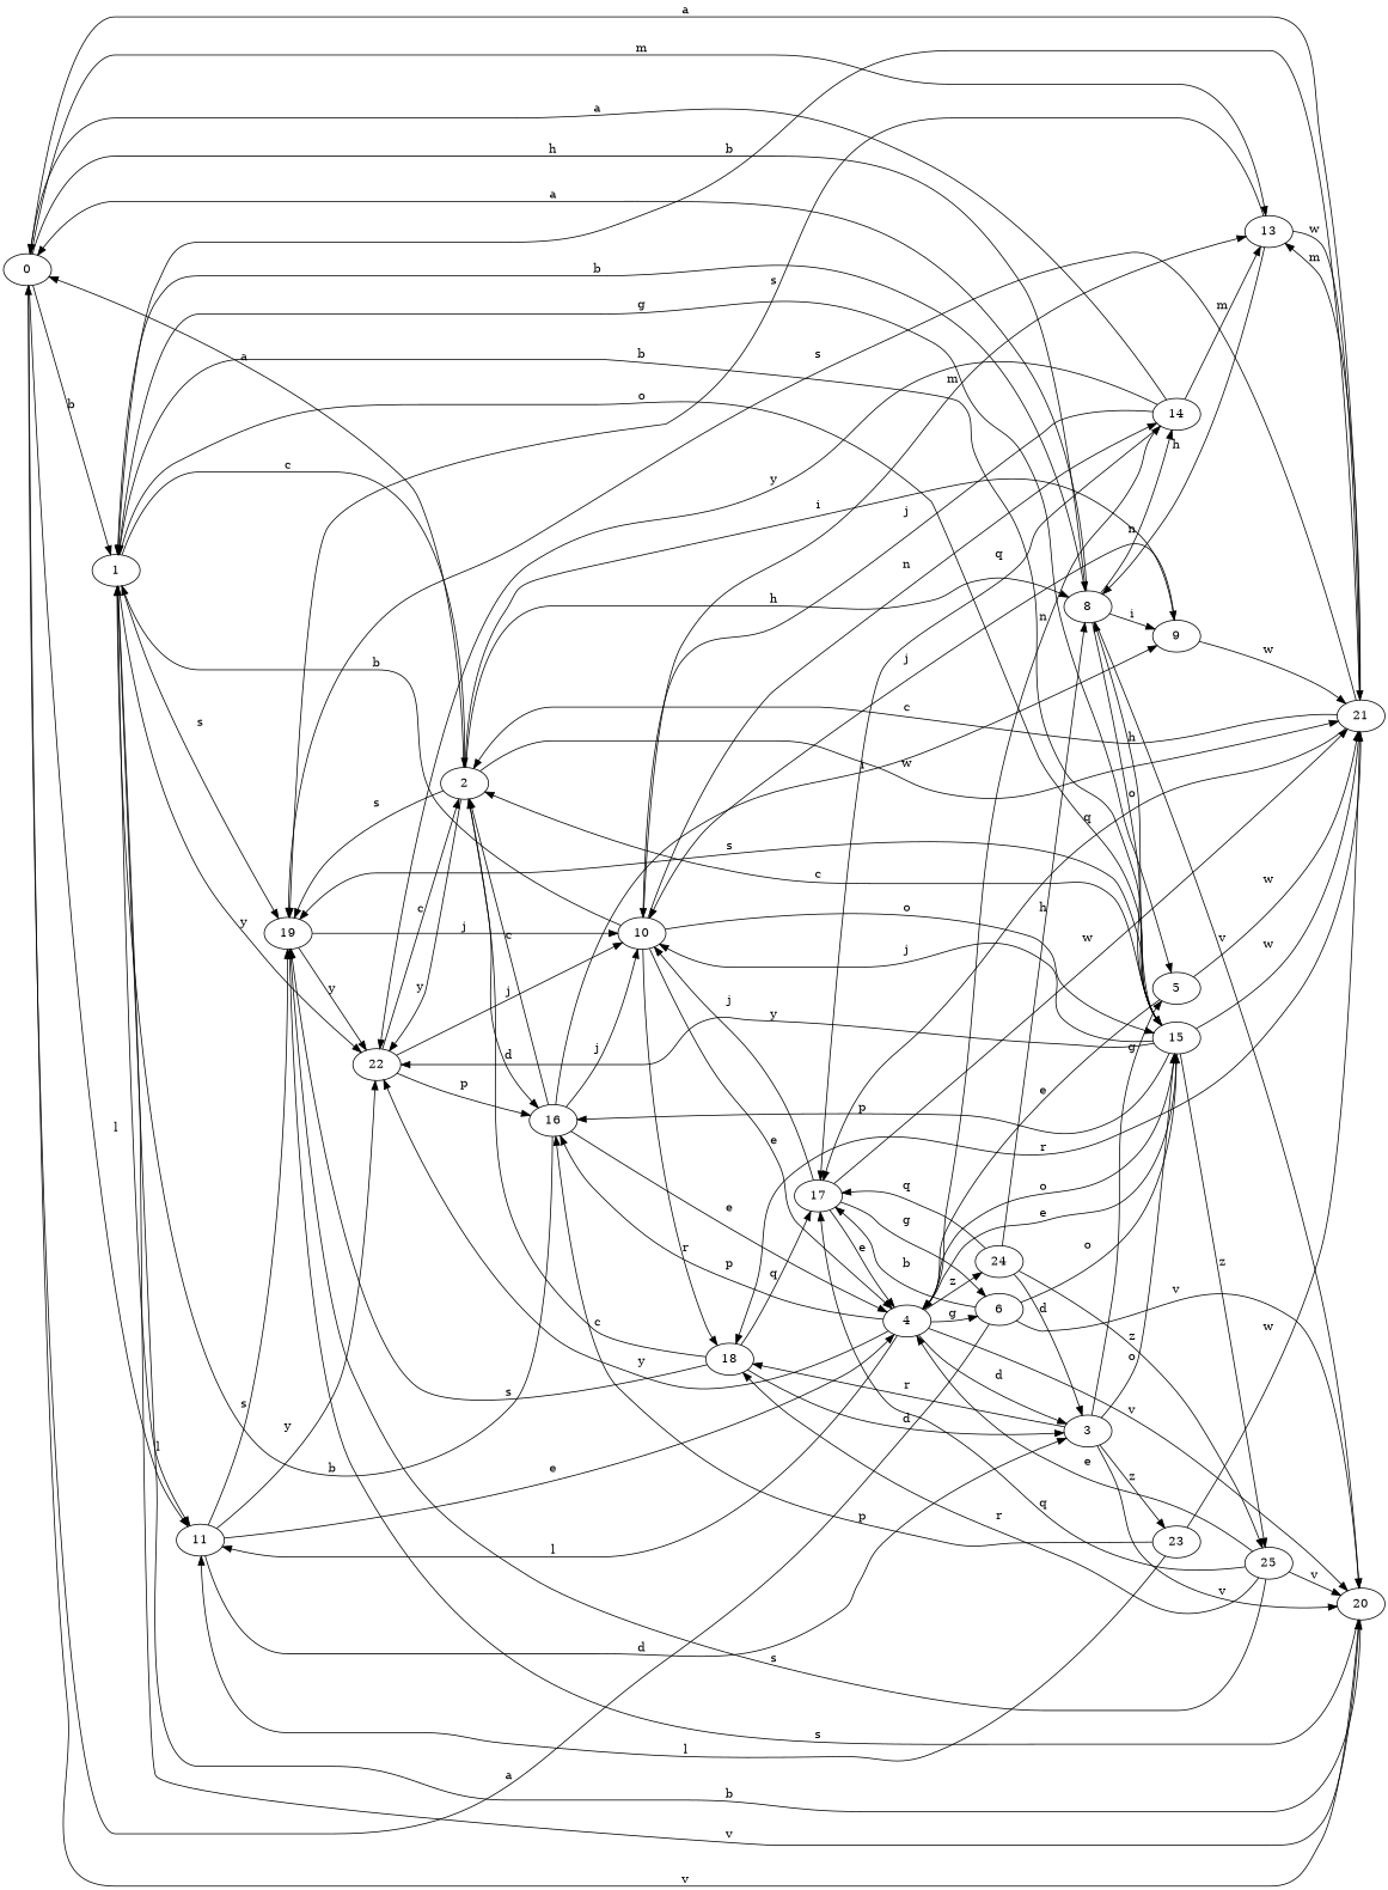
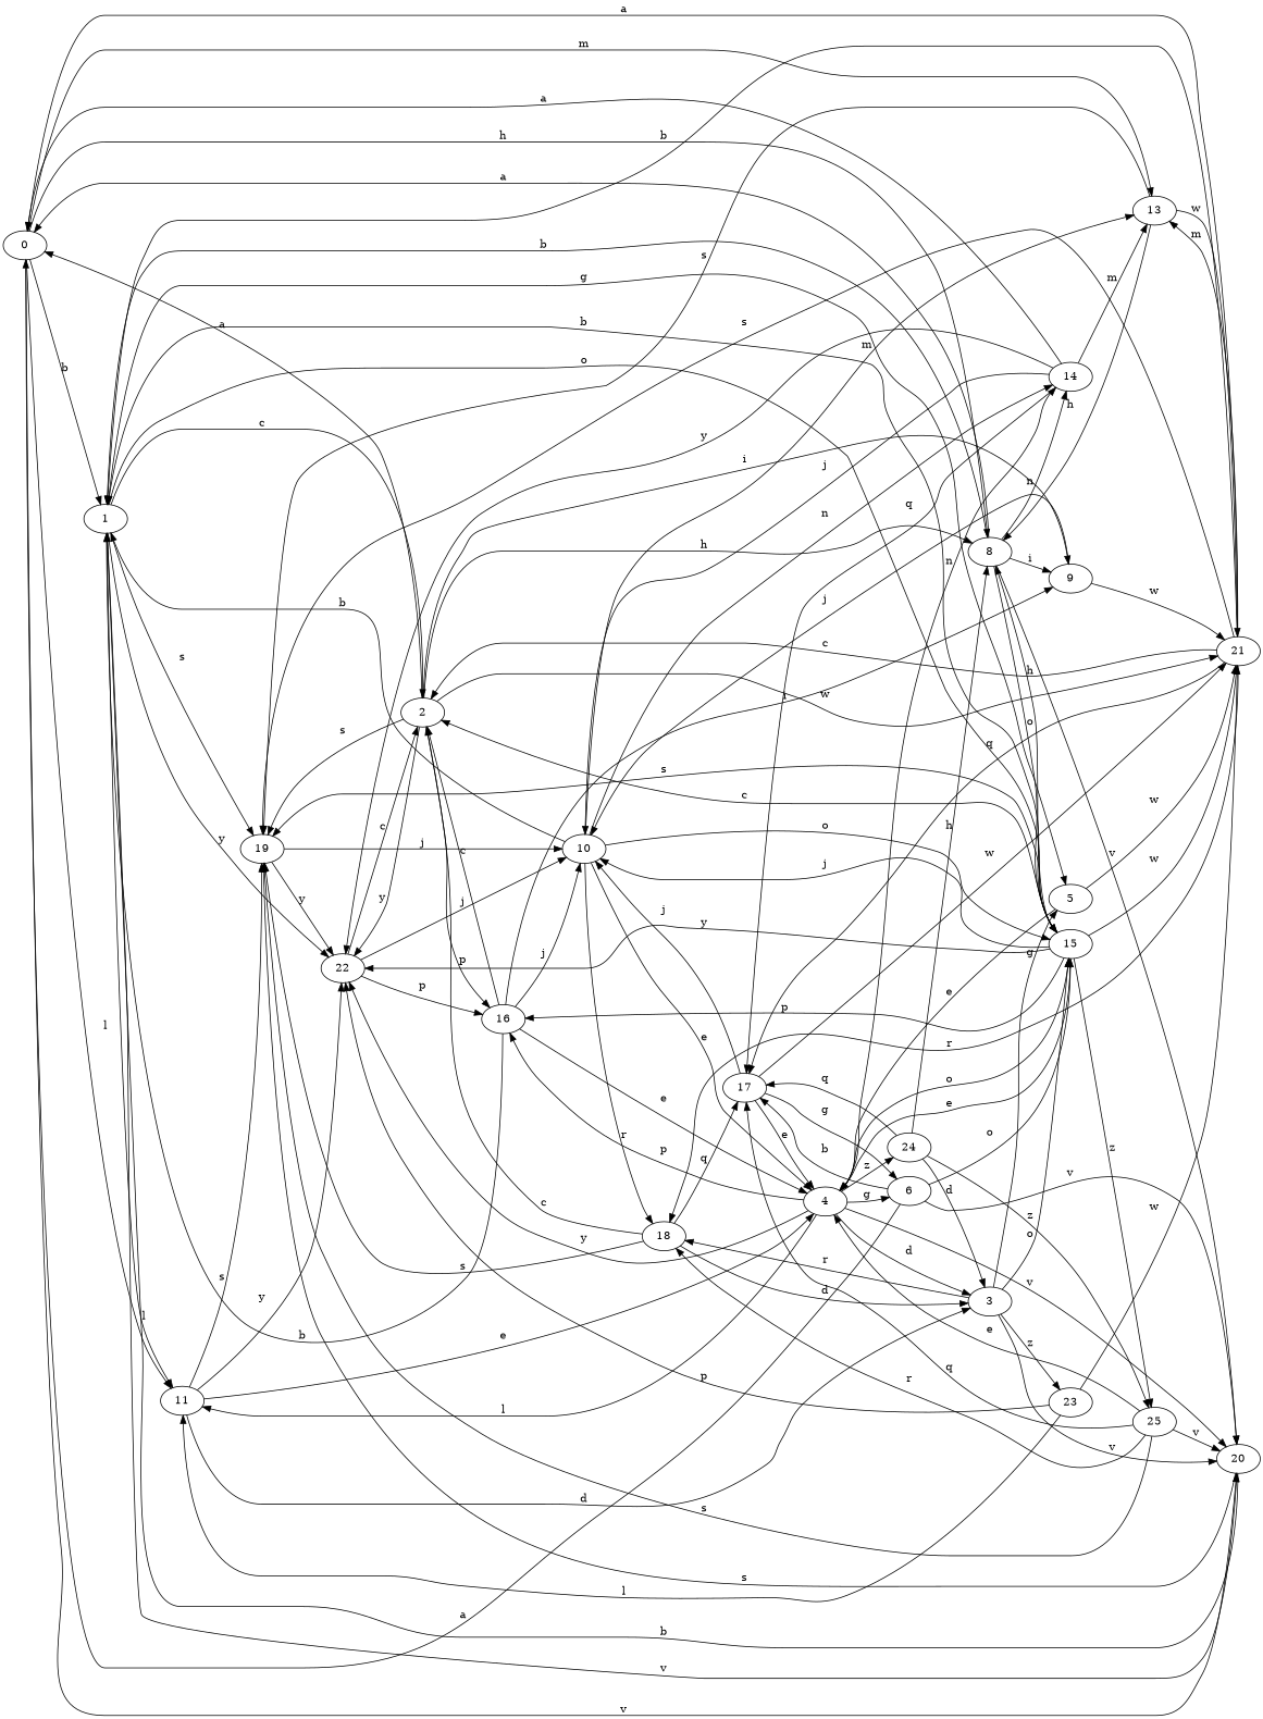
  strict digraph {
    rankdir=LR
    0
    1
    8
    11
    13
    20
    2
    5
    15
    19
    22
    9
    14
    3
    4
    21
    16
    10
    25
    18
    17
    23
    6
    24
    0 -> 1 [label=b]
    0 -> 8 [label=h]
    0 -> 11 [label=l]
    0 -> 13 [label=m]
    0 -> 20 [label=v]
    1 -> 11 [label=l]
    1 -> 20 [label=v]
    1 -> 2 [label=c]
    1 -> 5 [label=g]
    1 -> 15 [label=o]
    1 -> 19 [label=s]
    1 -> 22 [label=y]
    8 -> 0 [label=a]
    8 -> 1 [label=b]
    8 -> 20 [label=v]
    8 -> 15 [label=o]
    8 -> 9 [label=i]
    8 -> 14 [label=n]
    11 -> 19 [label=s]
    11 -> 22 [label=y]
    11 -> 3 [label=d]
    11 -> 4 [label=e]
    13 -> 8 [label=h]
    13 -> 19 [label=s]
    13 -> 21 [label=w]
    20 -> 1 [label=b]
    20 -> 19 [label=s]
    2 -> 0 [label=a]
    2 -> 8 [label=h]
    2 -> 19 [label=s]
    2 -> 22 [label=y]
    2 -> 9 [label=i]
    2 -> 21 [label=w]
-   2 -> 16 [label=d]
+   2 -> 16 [label=p]
    5 -> 4 [label=e]
    5 -> 21 [label=w]
    15 -> 1 [label=b]
    15 -> 8 [label=h]
    15 -> 2 [label=c]
    15 -> 19 [label=s]
    15 -> 22 [label=y]
    15 -> 4 [label=e]
    15 -> 21 [label=w]
    15 -> 16 [label=p]
    15 -> 10 [label=j]
    15 -> 25 [label=z]
    19 -> 22 [label=y]
    19 -> 10 [label=j]
    22 -> 2 [label=c]
    22 -> 16 [label=p]
    22 -> 10 [label=j]
    9 -> 21 [label=w]
    9 -> 10 [label=j]
    14 -> 0 [label=a]
    14 -> 13 [label=m]
    14 -> 22 [label=y]
    14 -> 10 [label=j]
    14 -> 17 [label=q]
    3 -> 20 [label=v]
    3 -> 5 [label=g]
    3 -> 15 [label=o]
    3 -> 18 [label=r]
    3 -> 23 [label=z]
    4 -> 11 [label=l]
    4 -> 20 [label=v]
    4 -> 15 [label=o]
    4 -> 22 [label=y]
    4 -> 14 [label=n]
    4 -> 3 [label=d]
    4 -> 16 [label=p]
    4 -> 6 [label=g]
    4 -> 24 [label=z]
    21 -> 0 [label=a]
    21 -> 1 [label=b]
    21 -> 13 [label=m]
    21 -> 2 [label=c]
    21 -> 19 [label=s]
    21 -> 18 [label=r]
    21 -> 17 [label=q]
    16 -> 1 [label=b]
    16 -> 2 [label=c]
    16 -> 9 [label=i]
    16 -> 4 [label=e]
    16 -> 10 [label=j]
    10 -> 1 [label=b]
    10 -> 13 [label=m]
    10 -> 15 [label=o]
    10 -> 14 [label=n]
    10 -> 4 [label=e]
    10 -> 18 [label=r]
    25 -> 20 [label=v]
    25 -> 19 [label=s]
    25 -> 4 [label=e]
    25 -> 18 [label=r]
    25 -> 17 [label=q]
    18 -> 2 [label=c]
    18 -> 19 [label=s]
    18 -> 3 [label=d]
    18 -> 17 [label=q]
    17 -> 4 [label=e]
    17 -> 21 [label=w]
    17 -> 10 [label=j]
    17 -> 6 [label=g]
    23 -> 11 [label=l]
    23 -> 21 [label=w]
-   23 -> 16 [label=p]
+   23 -> 22 [label=p]
    6 -> 0 [label=a]
    6 -> 20 [label=v]
    6 -> 15 [label=o]
    6 -> 17 [label=b]
    24 -> 8 [label=h]
    24 -> 3 [label=d]
    24 -> 25 [label=z]
    24 -> 17 [label=q]
  }
